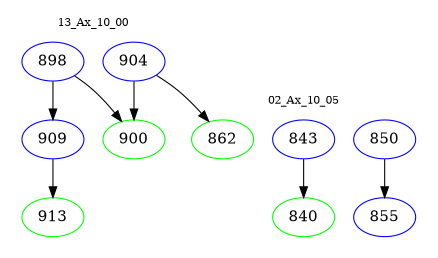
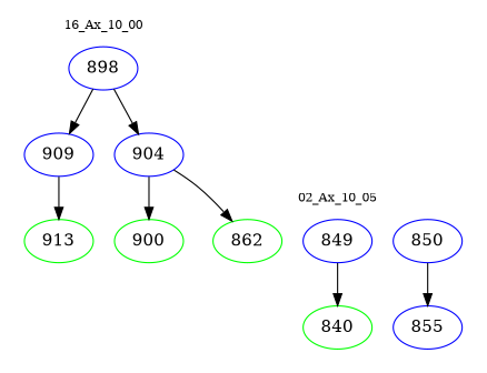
  digraph {
    node [color=blue]
    edge [color=black]
    n1 [label=850]
-   n2 [label=843]
+   n2 [label=849]
    n3 [label=855]
    n4 [color=green label=840]
    n5 [color=green label=862]
    n6 [label=898]
    n7 [label=904]
    n8 [label=909]
    n9 [color=green label=900]
    n10 [color=green label=913]
    subgraph cluster_1 {
      color=white
      fontsize=10
      label="02_Ax_10_05"
      n1
      n2
      n3
      n4
      n5
    }
    subgraph cluster_2 {
      color=white
      fontsize=10
-     label="13_Ax_10_00"
+     label="16_Ax_10_00"
      n6
      n7
      n8
      n9
      n10
    }
    n1 -> n3
    n2 -> n4
-   n6 -> n9
+   n6 -> n7
    n6 -> n8
    n7 -> n5
    n7 -> n9
    n8 -> n10
  }
